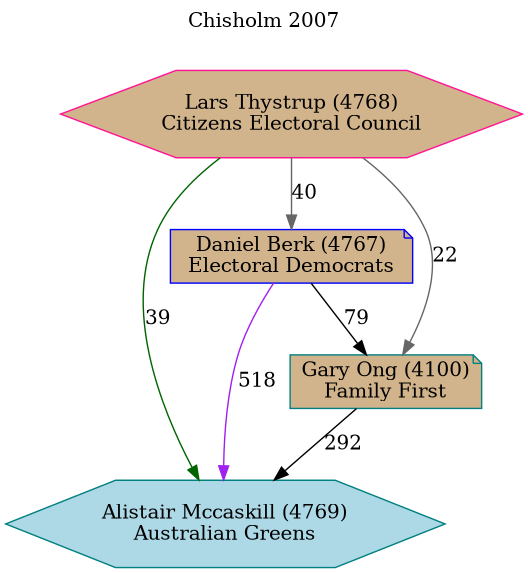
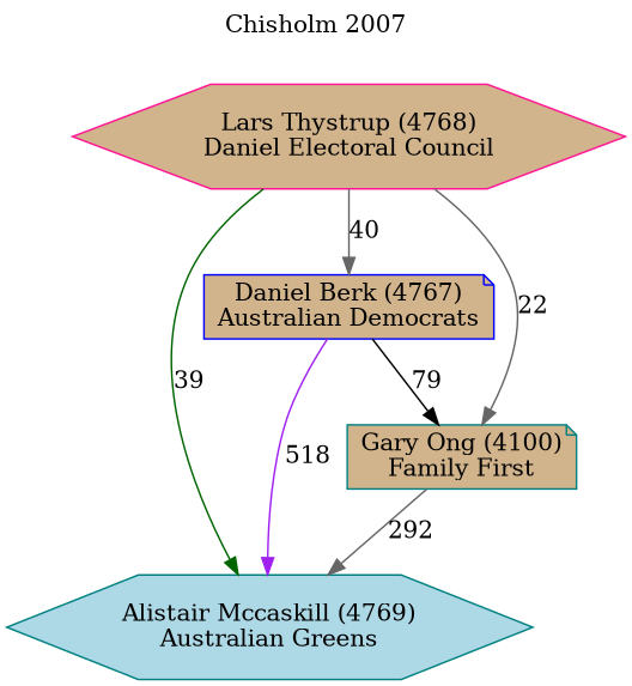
  digraph {
    label="Chisholm 2007"
    labelloc=t
    mclimit=10
    node [color=teal fillcolor=tan shape=hexagon style=filled]
    edge [color=black]
    n1 [fillcolor=lightblue label="Alistair Mccaskill (4769)\nAustralian Greens"]
-   n2 [color=blue label="Daniel Berk (4767)\nElectoral Democrats" shape=note]
+   n2 [color=blue label="Daniel Berk (4767)\nAustralian Democrats" shape=note]
    n3 [label="Gary Ong (4100)\nFamily First" shape=note]
-   n4 [color=deeppink label="Lars Thystrup (4768)\nCitizens Electoral Council"]
+   n4 [color=deeppink label="Lars Thystrup (4768)\nDaniel Electoral Council"]
    n2 -> n1 [color=purple label=518]
    n2 -> n3 [label=79]
-   n3 -> n1 [label=292]
+   n3 -> n1 [color=gray40 label=292]
    n4 -> n1 [color=darkgreen label=39]
    n4 -> n2 [color=gray40 label=40]
    n4 -> n3 [color=gray40 label=22]
  }
